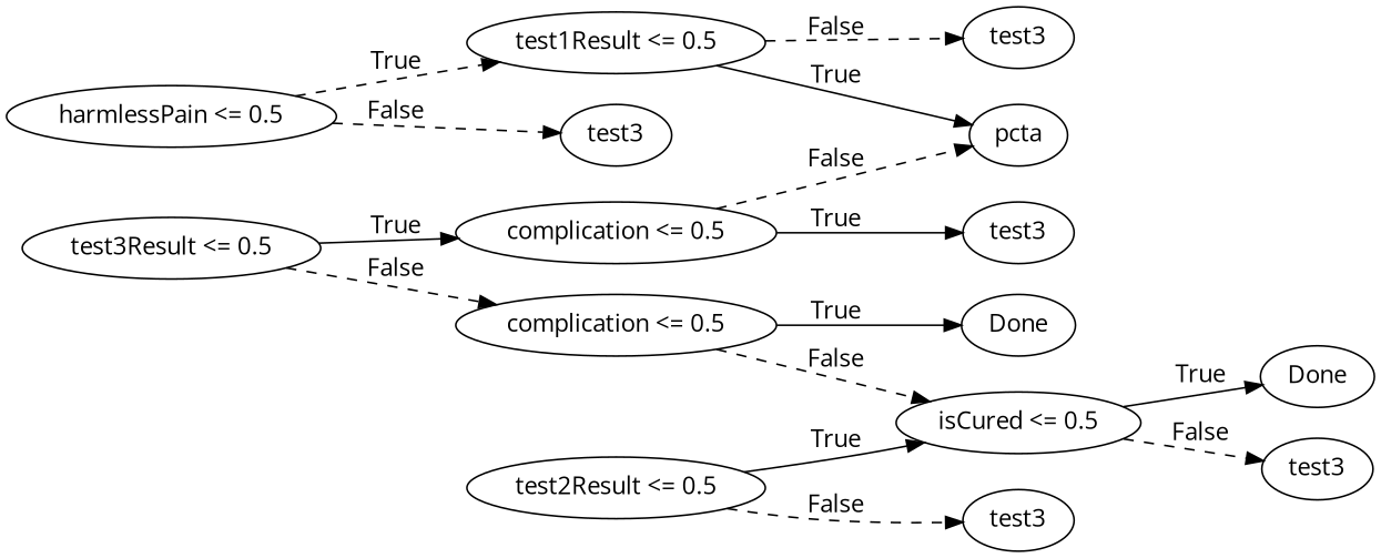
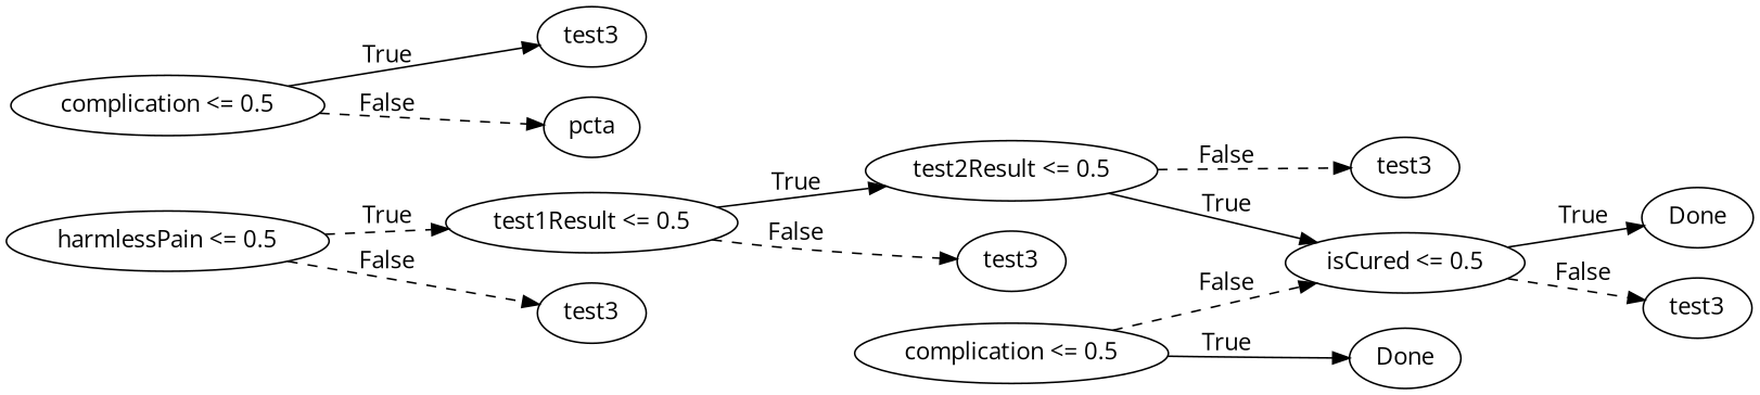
  digraph {
    fontname="Open Sans"
    rankdir=LR
    node [fontname="Open Sans"]
    edge [fontname="Open Sans" style=dashed]
    n1 [label="harmlessPain <= 0.5"]
    n2 [label="test1Result <= 0.5"]
    n3 [label=test3]
    n4 [label="test2Result <= 0.5"]
    n5 [label=test3]
    n6 [label=test3]
    n7 [label="isCured <= 0.5"]
-   n8 [label="test3Result <= 0.5"]
    n9 [label="complication <= 0.5"]
    n10 [label="complication <= 0.5"]
    n11 [label=test3]
    n12 [label=pcta]
    n13 [label=Done]
    n14 [label=Done]
    n15 [label=test3]
    n1 -> n2 [label=True]
    n1 -> n3 [label=False]
-   n2 -> n12 [label=True style=""]
+   n2 -> n4 [label=True style=""]
    n2 -> n5 [label=False]
    n4 -> n6 [label=False]
    n4 -> n7 [label=True style=""]
    n7 -> n14 [label=True style=""]
    n7 -> n15 [label=False]
-   n8 -> n9 [label=True style=""]
-   n8 -> n10 [label=False]
    n9 -> n11 [label=True style=""]
    n9 -> n12 [label=False]
    n10 -> n7 [label=False]
    n10 -> n13 [label=True style=""]
  }
